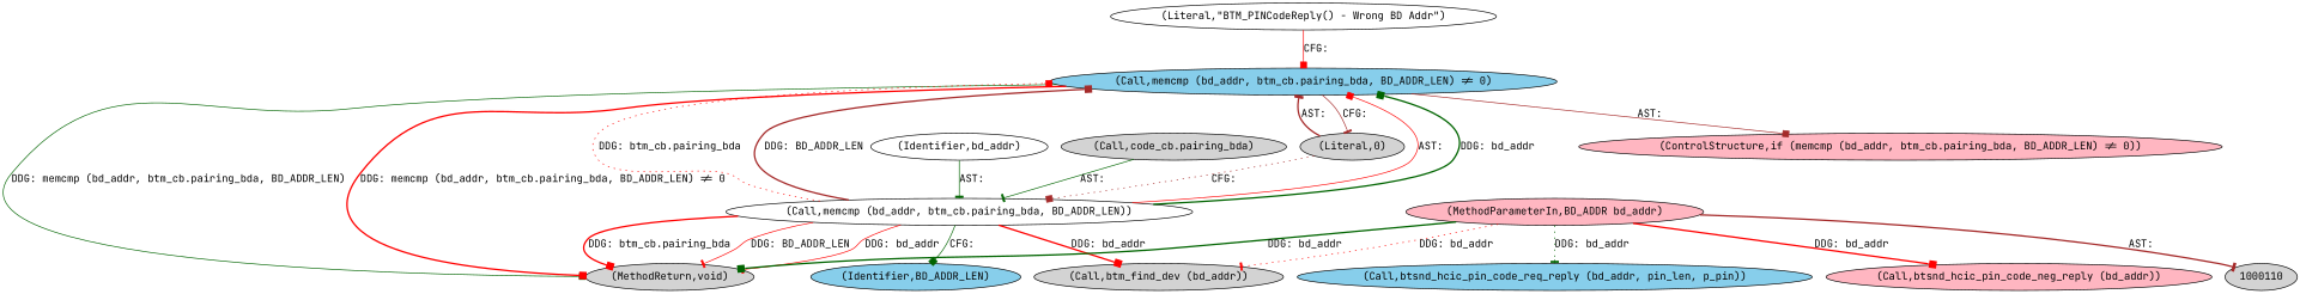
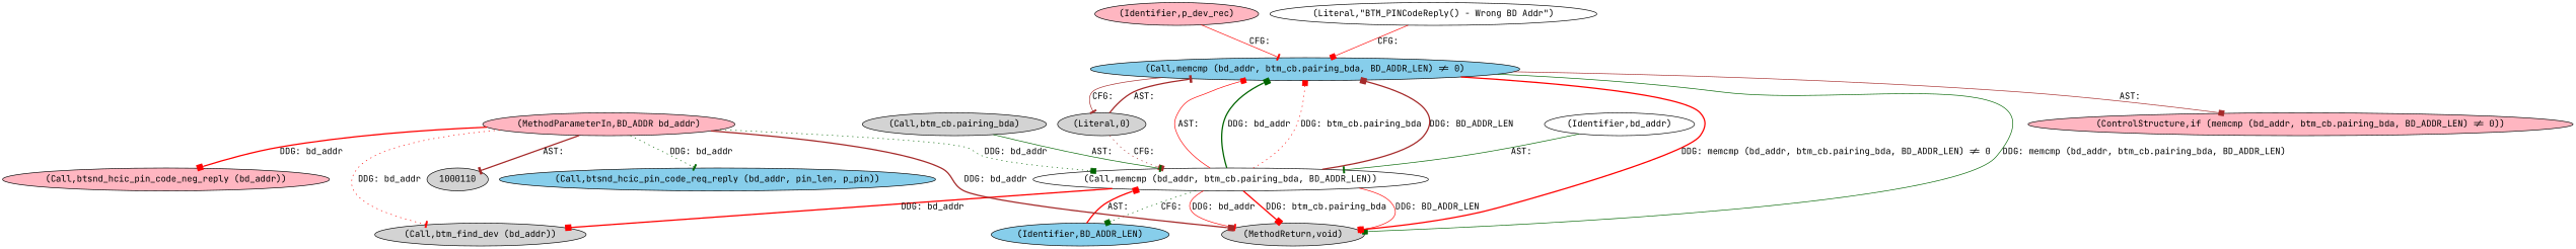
  digraph {
    fontname="JetBrains Mono"
    node [fillcolor=lightgrey fontname="JetBrains Mono" style=filled]
    edge [arrowhead=box color=red fontname="JetBrains Mono" style=solid]
    n1 [fillcolor=skyblue label="(Call,memcmp (bd_addr, btm_cb.pairing_bda, BD_ADDR_LEN) != 0)"]
    n2 [label="(MethodReturn,void)"]
    n3 [label="(Literal,0)"]
    n4 [fillcolor=lightpink label="(ControlStructure,if (memcmp (bd_addr, btm_cb.pairing_bda, BD_ADDR_LEN) != 0))"]
    n5 [fillcolor=white label="(Call,memcmp (bd_addr, btm_cb.pairing_bda, BD_ADDR_LEN))"]
    n6 [label="(Call,btm_find_dev (bd_addr))"]
    n7 [fillcolor=skyblue label="(Identifier,BD_ADDR_LEN)"]
    n8 [fillcolor=lightpink label="(MethodParameterIn,BD_ADDR bd_addr)"]
    n9 [fillcolor=skyblue label="(Call,btsnd_hcic_pin_code_req_reply (bd_addr, pin_len, p_pin))"]
    n10 [fillcolor=lightpink label="(Call,btsnd_hcic_pin_code_neg_reply (bd_addr))"]
    1000110
    n12 [fillcolor=white label="(Identifier,bd_addr)"]
+   n13 [fillcolor=lightpink label="(Identifier,p_dev_rec)"]
    n14 [fillcolor=white label="(Literal,\"BTM_PINCodeReply() - Wrong BD Addr\")"]
-   n15 [label="(Call,code_cb.pairing_bda)"]
+   n15 [label="(Call,btm_cb.pairing_bda)"]
    n1 -> n2 [color=darkgreen label="DDG: memcmp (bd_addr, btm_cb.pairing_bda, BD_ADDR_LEN)"]
    n1 -> n2 [label="DDG: memcmp (bd_addr, btm_cb.pairing_bda, BD_ADDR_LEN) != 0" style=bold]
    n1 -> n3 [arrowhead=tee color=brown label="CFG: "]
    n1 -> n4 [color=brown label="AST: "]
    n3 -> n1 [arrowhead=tee color=brown label="AST: " style=bold]
    n3 -> n5 [color=brown label="CFG: " style=dotted]
    n5 -> n1 [label="AST: "]
    n5 -> n1 [color=darkgreen label="DDG: bd_addr" style=bold]
    n5 -> n1 [label="DDG: btm_cb.pairing_bda" style=dotted]
    n5 -> n1 [color=brown label="DDG: BD_ADDR_LEN" style=bold]
    n5 -> n2 [arrowhead=tee label="DDG: BD_ADDR_LEN"]
    n5 -> n2 [arrowhead=tee label="DDG: bd_addr"]
    n5 -> n2 [label="DDG: btm_cb.pairing_bda" style=bold]
    n5 -> n6 [label="DDG: bd_addr" style=bold]
-   n5 -> n7 [color=darkgreen label="CFG: "]
-   n8 -> n2 [color=darkgreen label="DDG: bd_addr" style=bold]
+   n5 -> n7 [color=darkgreen label="CFG: " style=dotted]
+   n7 -> n5 [label="AST: " style=bold]
+   n8 -> n2 [color=brown label="DDG: bd_addr" style=bold]
+   n8 -> n5 [color=darkgreen label="DDG: bd_addr" style=dotted]
    n8 -> n6 [arrowhead=tee label="DDG: bd_addr" style=dotted]
    n8 -> n9 [arrowhead=tee color=darkgreen label="DDG: bd_addr" style=dotted]
    n8 -> n10 [label="DDG: bd_addr" style=bold]
    n8 -> 1000110 [arrowhead=tee color=brown label="AST: " style=bold]
    n12 -> n5 [arrowhead=tee color=darkgreen label="AST: "]
+   n13 -> n1 [arrowhead=tee label="CFG: "]
    n14 -> n1 [label="CFG: "]
    n15 -> n5 [arrowhead=tee color=darkgreen label="AST: "]
  }
